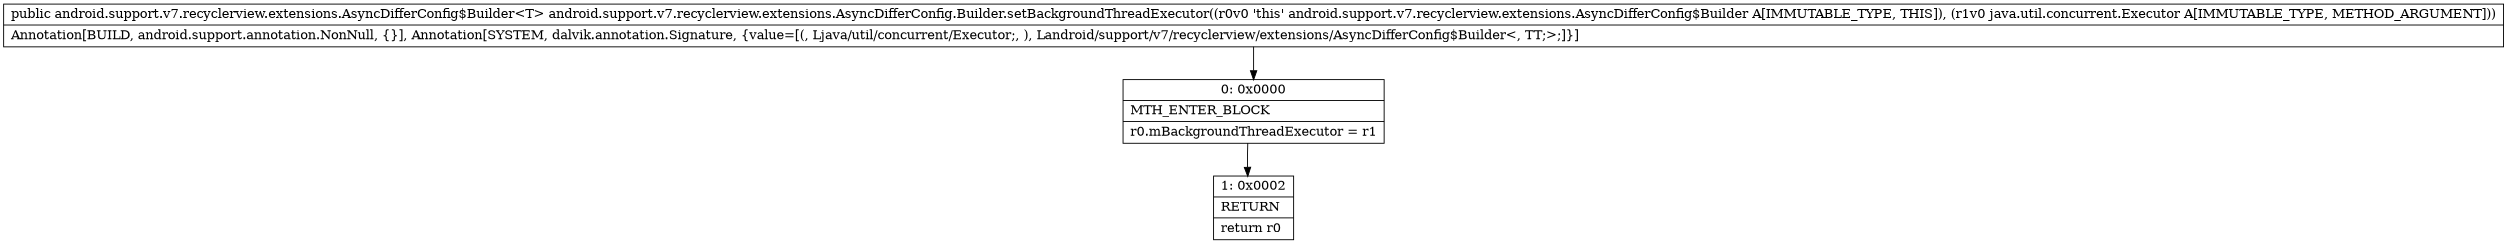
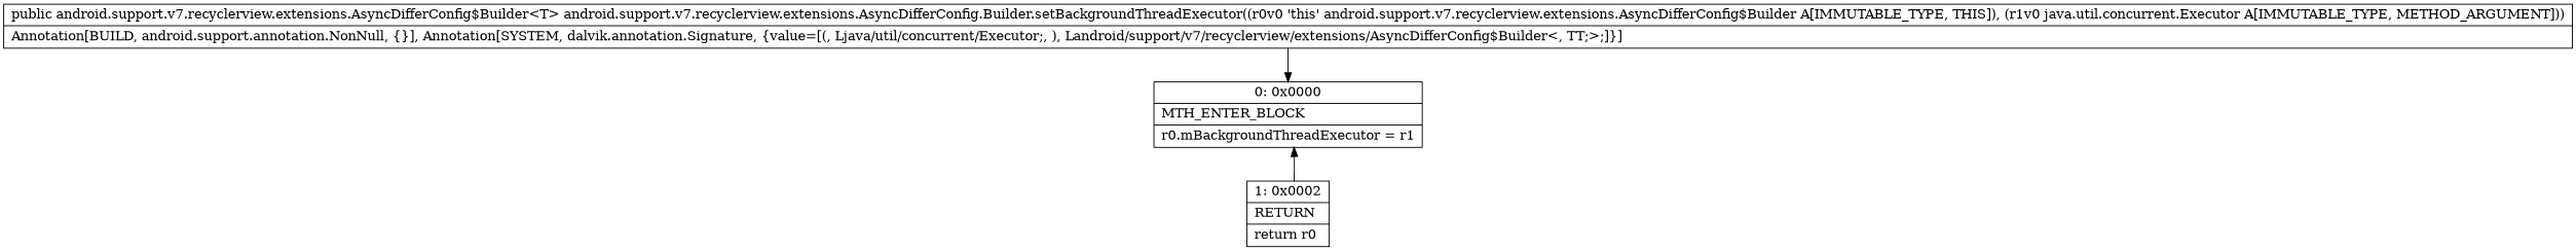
  digraph {
    fontname="DejaVu Serif"
    node [shape=record fontname="DejaVu Serif"]
    edge [fontname="DejaVu Serif"]
    n1 [label="{0\:\ 0x0000|MTH_ENTER_BLOCK\l|r0.mBackgroundThreadExecutor = r1\l}"]
    n2 [label="{1\:\ 0x0002|RETURN\l|return r0\l}"]
    n3 [label="{public android.support.v7.recyclerview.extensions.AsyncDifferConfig$Builder\<T\> android.support.v7.recyclerview.extensions.AsyncDifferConfig.Builder.setBackgroundThreadExecutor((r0v0 'this' android.support.v7.recyclerview.extensions.AsyncDifferConfig$Builder A[IMMUTABLE_TYPE, THIS]), (r1v0 java.util.concurrent.Executor A[IMMUTABLE_TYPE, METHOD_ARGUMENT]))  | Annotation[BUILD, android.support.annotation.NonNull, \{\}], Annotation[SYSTEM, dalvik.annotation.Signature, \{value=[(, Ljava\/util\/concurrent\/Executor;, ), Landroid\/support\/v7\/recyclerview\/extensions\/AsyncDifferConfig$Builder\<, TT;\>;]\}]\l}"]
-   n1 -> n2
+   n2 -> n1
    n3 -> n1
  }
